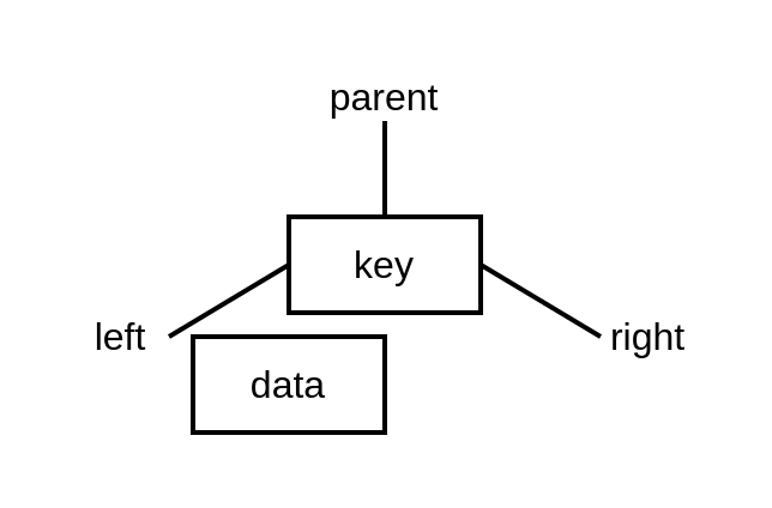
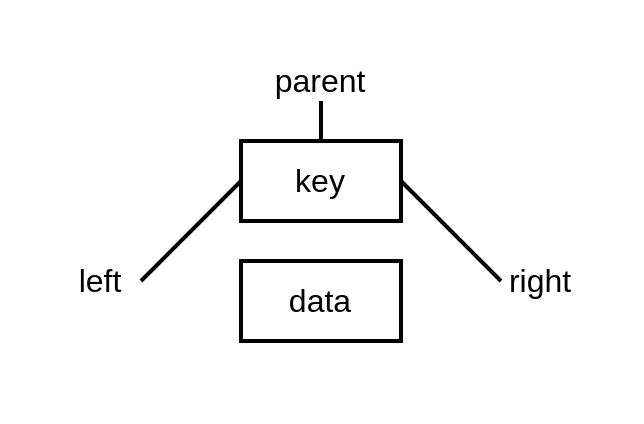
  <mxCell id="0" />
  <mxCell id="1" parent="0" />
  <mxCell id="2" value="" style="rounded=0;whiteSpace=wrap;html=1;strokeColor=none;strokeWidth=2;fillColor=#FFFFFF;" parent="1" vertex="1"><mxGeometry x="20" y="20" width="280" height="170" as="geometry" /></mxCell>
- <mxCell id="3" value="&lt;font style=&quot;font-size: 16px&quot; color=&quot;#000000&quot;&gt;key&lt;/font&gt;" style="rounded=0;whiteSpace=wrap;html=1;strokeColor=#000000;strokeWidth=2;fillColor=none;" parent="1" vertex="1"><mxGeometry x="120" y="90" width="80" height="40" as="geometry" /></mxCell>
- <mxCell id="4" value="&lt;font style=&quot;font-size: 16px&quot; color=&quot;#000000&quot;&gt;data&lt;/font&gt;" style="rounded=0;whiteSpace=wrap;html=1;strokeColor=#000000;strokeWidth=2;fillColor=none;" parent="1" vertex="1"><mxGeometry x="80" y="140" width="80" height="40" as="geometry" /></mxCell>
+ <mxCell id="3" value="&lt;font style=&quot;font-size: 16px&quot; color=&quot;#000000&quot;&gt;key&lt;/font&gt;" style="rounded=0;whiteSpace=wrap;html=1;strokeColor=#000000;strokeWidth=2;fillColor=none;" parent="1" vertex="1"><mxGeometry x="120" y="70" width="80" height="40" as="geometry" /></mxCell>
+ <mxCell id="4" value="&lt;font style=&quot;font-size: 16px&quot; color=&quot;#000000&quot;&gt;data&lt;/font&gt;" style="rounded=0;whiteSpace=wrap;html=1;strokeColor=#000000;strokeWidth=2;fillColor=none;" parent="1" vertex="1"><mxGeometry x="120" y="130" width="80" height="40" as="geometry" /></mxCell>
  <mxCell id="5" value="" style="endArrow=none;html=1;entryX=1;entryY=0.5;entryDx=0;entryDy=0;strokeColor=#000000;strokeWidth=2;" parent="1" target="3" edge="1"><mxGeometry width="50" height="50" relative="1" as="geometry"><mxPoint x="250" y="140" as="sourcePoint" /><mxPoint x="400" y="370" as="targetPoint" /></mxGeometry></mxCell>
  <mxCell id="6" value="" style="endArrow=none;html=1;entryX=0;entryY=0.5;entryDx=0;entryDy=0;strokeColor=#000000;strokeWidth=2;" parent="1" target="3" edge="1"><mxGeometry width="50" height="50" relative="1" as="geometry"><mxPoint x="70" y="140" as="sourcePoint" /><mxPoint x="210" y="120" as="targetPoint" /></mxGeometry></mxCell>
  <mxCell id="7" value="" style="endArrow=none;html=1;entryX=0.5;entryY=0;entryDx=0;entryDy=0;strokeColor=#000000;strokeWidth=2;" parent="1" target="3" edge="1"><mxGeometry width="50" height="50" relative="1" as="geometry"><mxPoint x="160" y="50" as="sourcePoint" /><mxPoint x="220" y="130" as="targetPoint" /></mxGeometry></mxCell>
  <mxCell id="8" value="&lt;span style=&quot;color: rgb(0 , 0 , 0) ; font-size: 16px&quot;&gt;right&lt;/span&gt;" style="text;html=1;strokeColor=none;fillColor=none;align=center;verticalAlign=middle;whiteSpace=wrap;rounded=0;" parent="1" vertex="1"><mxGeometry x="250" y="130" width="40" height="20" as="geometry" /></mxCell>
  <mxCell id="9" value="&lt;span style=&quot;color: rgb(0 , 0 , 0) ; font-size: 16px&quot;&gt;left&lt;/span&gt;" style="text;html=1;strokeColor=none;fillColor=none;align=center;verticalAlign=middle;whiteSpace=wrap;rounded=0;" parent="1" vertex="1"><mxGeometry x="30" y="130" width="40" height="20" as="geometry" /></mxCell>
  <mxCell id="10" value="&lt;span style=&quot;color: rgb(0 , 0 , 0) ; font-size: 16px&quot;&gt;parent&lt;/span&gt;" style="text;html=1;strokeColor=none;fillColor=none;align=center;verticalAlign=middle;whiteSpace=wrap;rounded=0;" parent="1" vertex="1"><mxGeometry x="140" y="30" width="40" height="20" as="geometry" /></mxCell>
